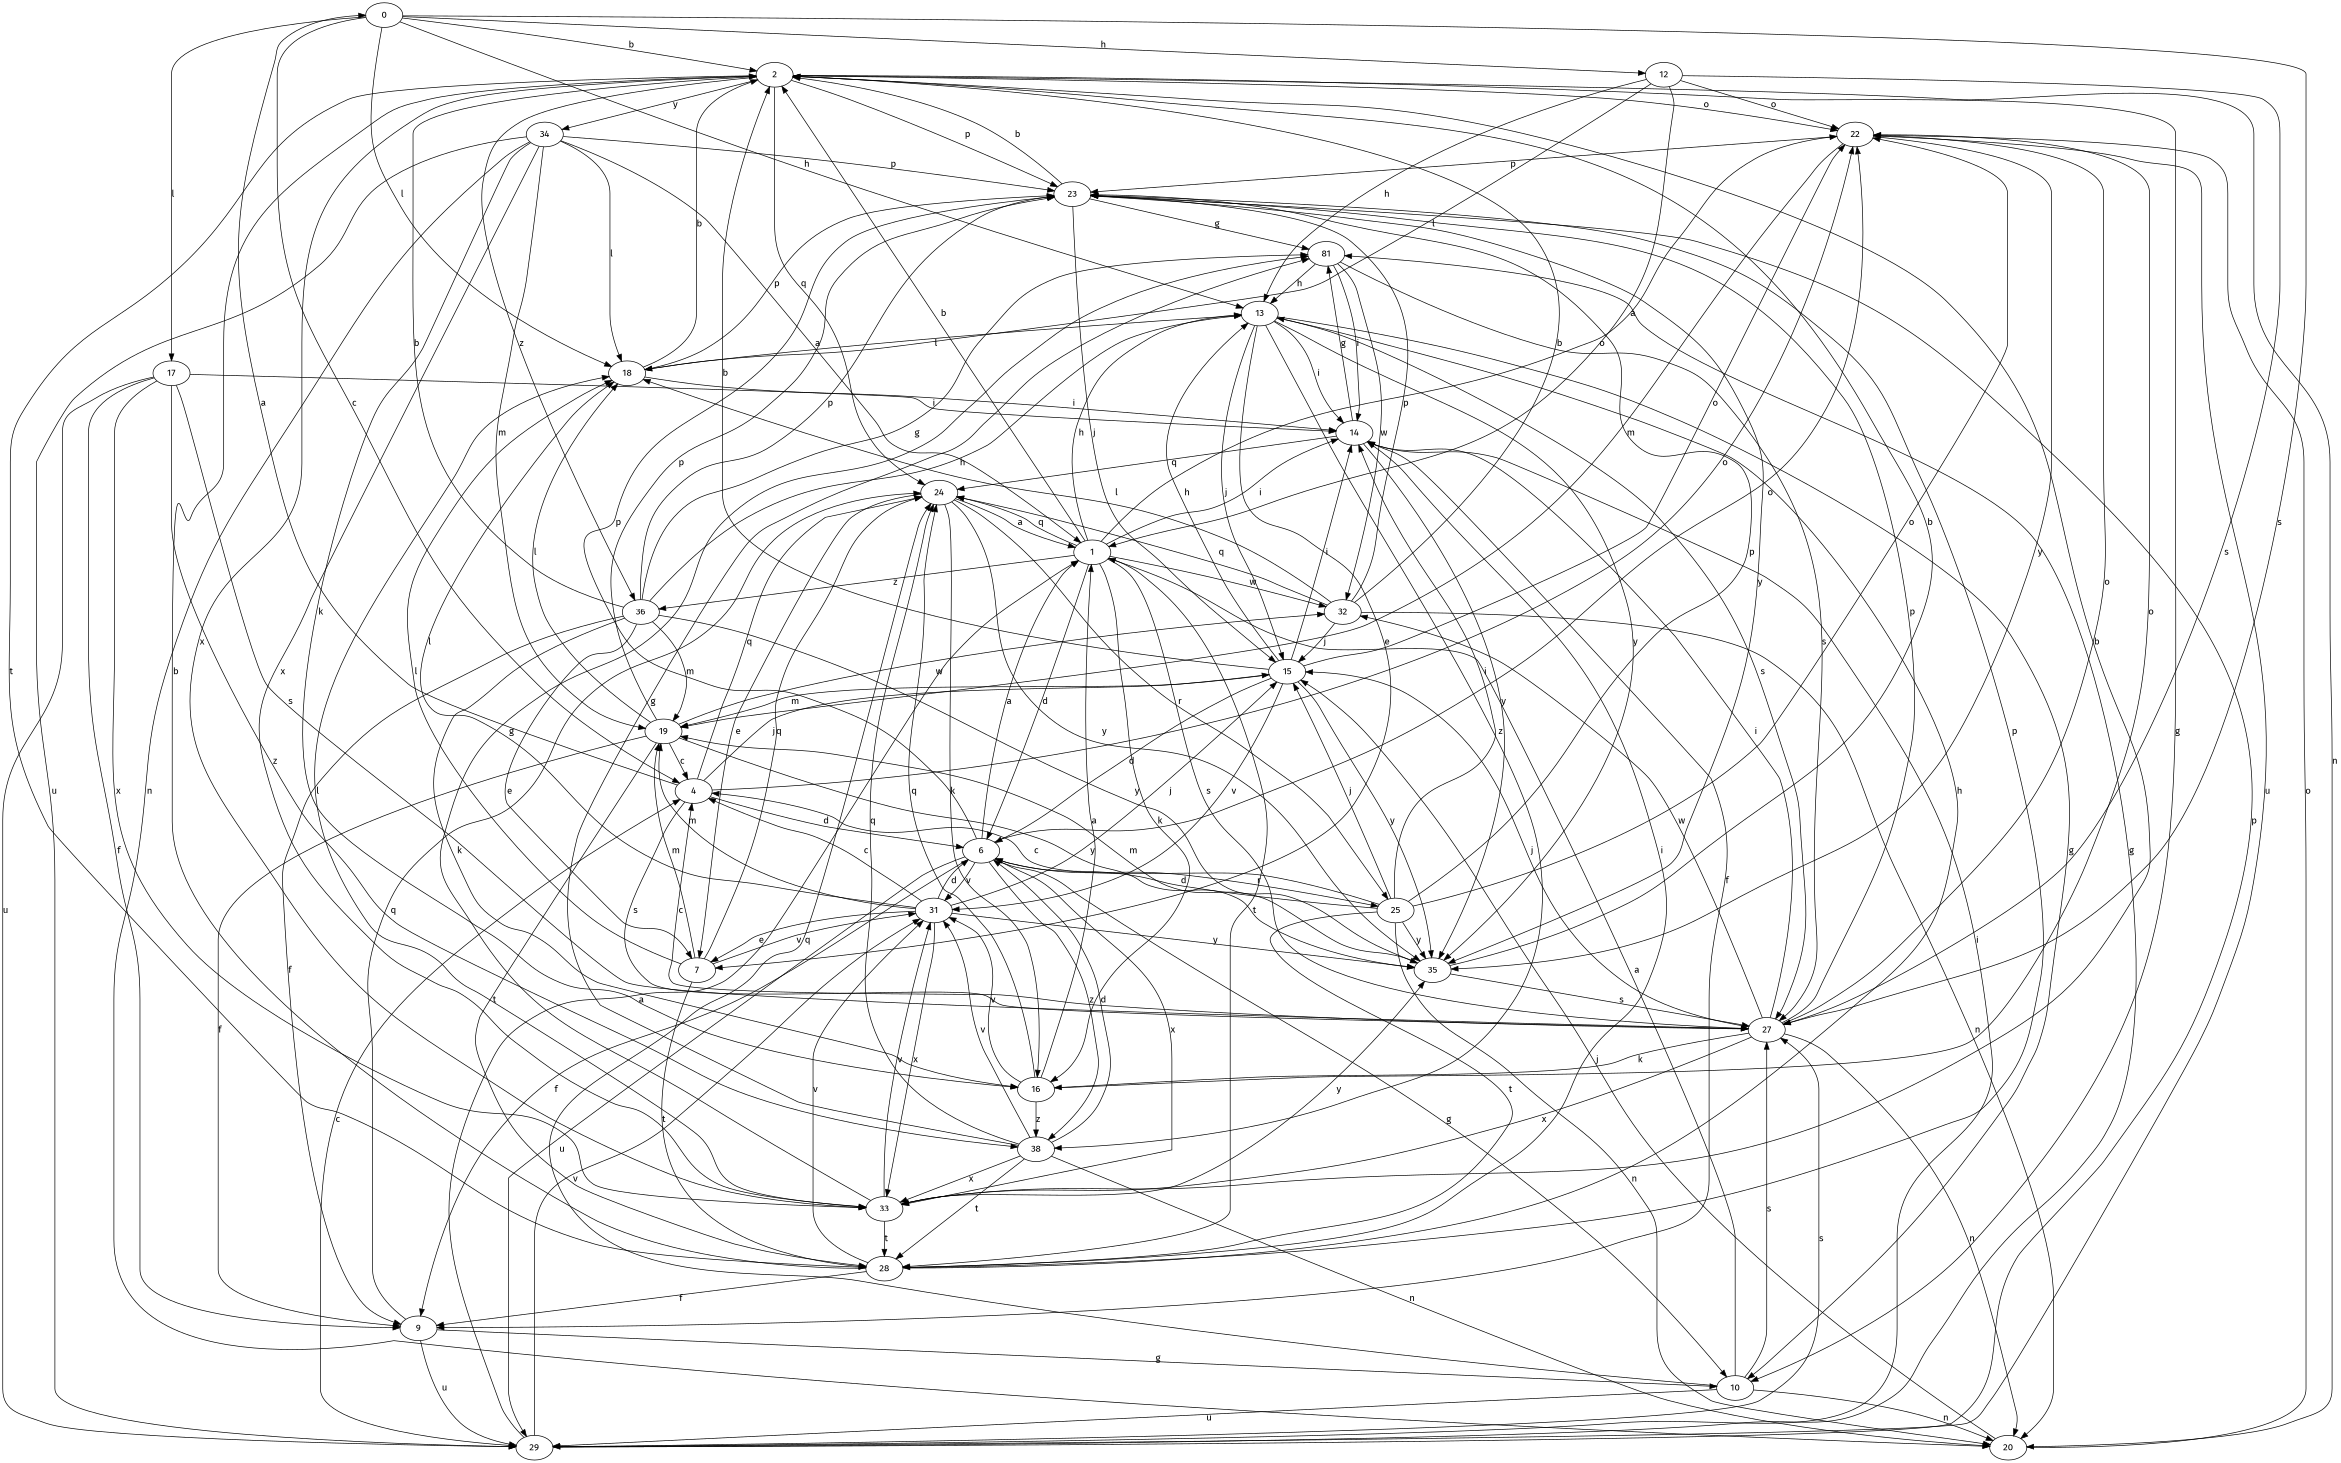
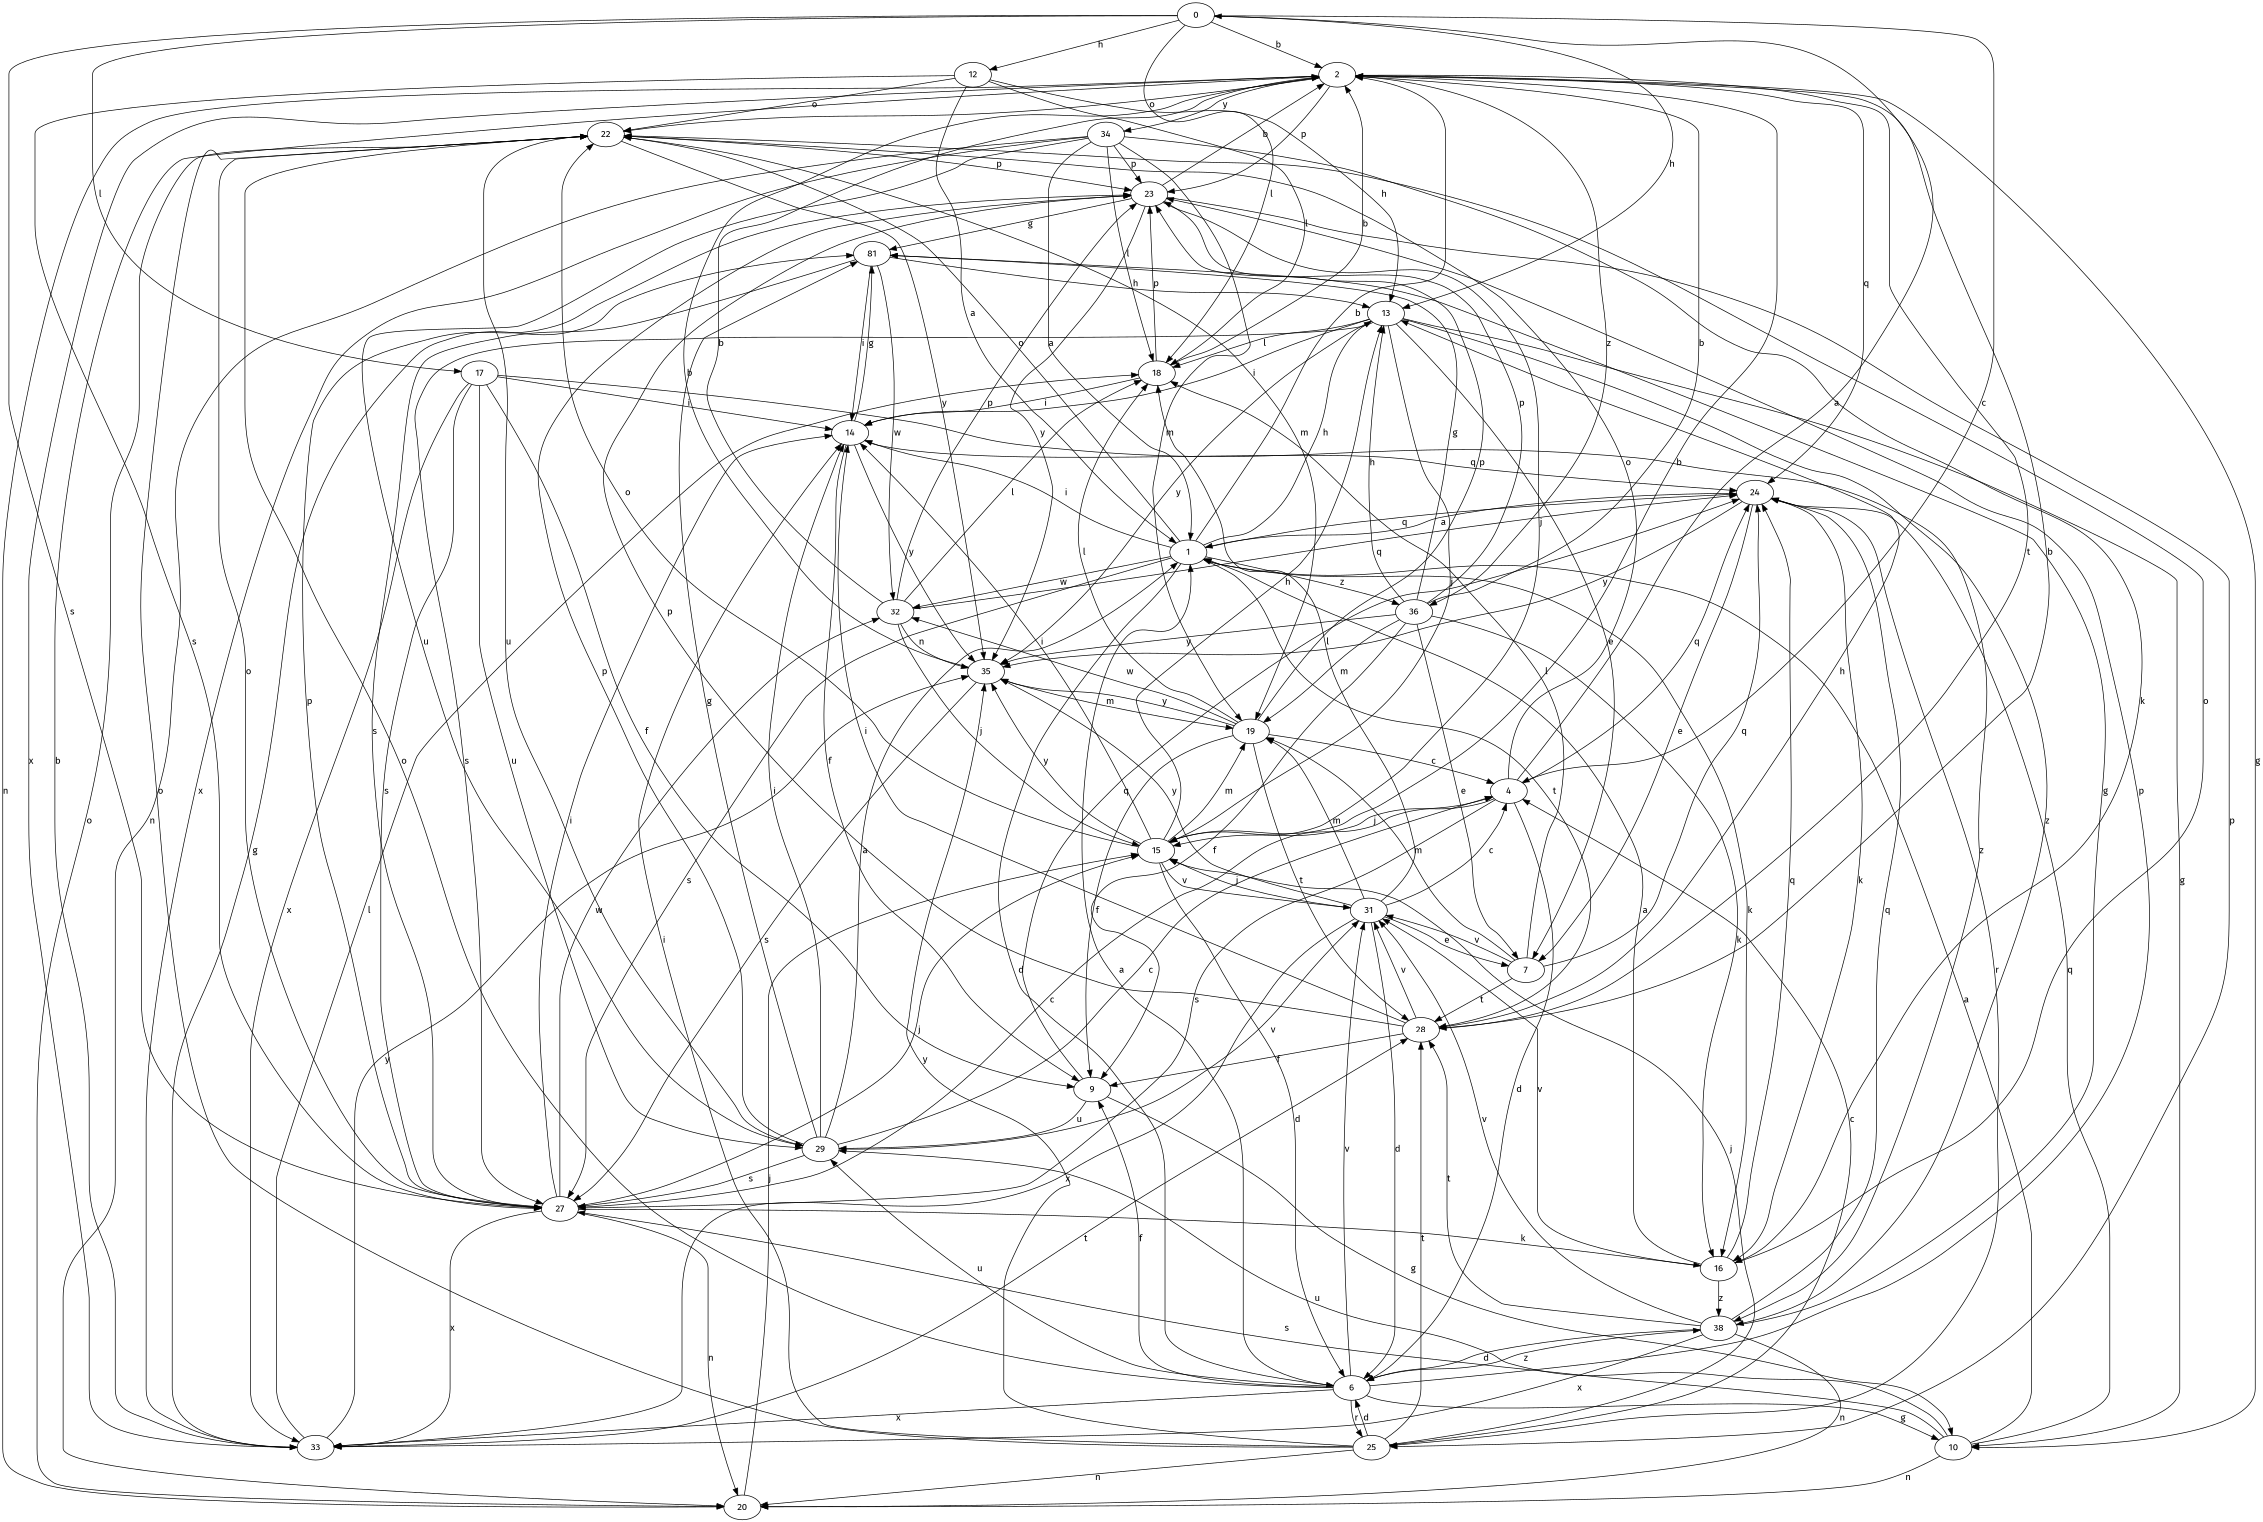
  strict digraph {
    fontname="Fira Sans"
    node [fontname="Fira Sans"]
    edge [fontname="Fira Sans"]
    0
    2
    4
    12
    13
    17
    18
    27
    22
    24
    28
    36
    10
    20
    23
    33
    34
    6
    15
    1
    14
    38
    7
    35
    9
    29
    16
    32
    25
    31
    n31 [label=81]
    19
    0 -> 2 [label=b]
    0 -> 4 [label=c]
    0 -> 12 [label=h]
    0 -> 13 [label=h]
    0 -> 17 [label=l]
    0 -> 18 [label=l]
    0 -> 27 [label=s]
    2 -> 22 [label=o]
    2 -> 24 [label=q]
    2 -> 28 [label=t]
    2 -> 36 [label=z]
    2 -> 10 [label=g]
    2 -> 20 [label=n]
    2 -> 23 [label=p]
    2 -> 33 [label=x]
    2 -> 34 [label=y]
    4 -> 0 [label=a]
    4 -> 27 [label=s]
    4 -> 22 [label=o]
    4 -> 24 [label=q]
    4 -> 6 [label=d]
    4 -> 15 [label=j]
    12 -> 13 [label=h]
    12 -> 18 [label=l]
    12 -> 27 [label=s]
    12 -> 22 [label=o]
    12 -> 1 [label=a]
    13 -> 18 [label=l]
    13 -> 27 [label=s]
    13 -> 10 [label=g]
    13 -> 15 [label=j]
    13 -> 14 [label=i]
    13 -> 38 [label=z]
    13 -> 7 [label=e]
    13 -> 35 [label=y]
    17 -> 27 [label=s]
    17 -> 33 [label=x]
    17 -> 14 [label=i]
    17 -> 38 [label=z]
    17 -> 9 [label=f]
    17 -> 29 [label=u]
    18 -> 2 [label=b]
    18 -> 23 [label=p]
    18 -> 14 [label=i]
    27 -> 4 [label=c]
    27 -> 22 [label=o]
    27 -> 20 [label=n]
    27 -> 23 [label=p]
    27 -> 33 [label=x]
    27 -> 15 [label=j]
    27 -> 14 [label=i]
    27 -> 16 [label=k]
    27 -> 32 [label=w]
    22 -> 23 [label=p]
    22 -> 35 [label=y]
    22 -> 29 [label=u]
    22 -> 19 [label=m]
    24 -> 1 [label=a]
    24 -> 7 [label=e]
    24 -> 35 [label=y]
    24 -> 16 [label=k]
    24 -> 25 [label=r]
    28 -> 2 [label=b]
    28 -> 13 [label=h]
    28 -> 23 [label=p]
    28 -> 14 [label=i]
    28 -> 9 [label=f]
    28 -> 31 [label=v]
    36 -> 2 [label=b]
    36 -> 13 [label=h]
    36 -> 23 [label=p]
    36 -> 7 [label=e]
    36 -> 35 [label=y]
    36 -> 9 [label=f]
    36 -> 16 [label=k]
    36 -> n31 [label=g]
    36 -> 19 [label=m]
    10 -> 27 [label=s]
    10 -> 24 [label=q]
    10 -> 20 [label=n]
    10 -> 1 [label=a]
    10 -> 29 [label=u]
    20 -> 22 [label=o]
    20 -> 15 [label=j]
    23 -> 2 [label=b]
    23 -> 15 [label=j]
    23 -> 35 [label=y]
    23 -> n31 [label=g]
    33 -> 2 [label=b]
    33 -> 18 [label=l]
    33 -> 28 [label=t]
    33 -> 35 [label=y]
-   33 -> 31 [label=v]
    33 -> n31 [label=g]
    34 -> 18 [label=l]
    34 -> 20 [label=n]
    34 -> 23 [label=p]
    34 -> 33 [label=x]
    34 -> 1 [label=a]
    34 -> 29 [label=u]
    34 -> 16 [label=k]
    34 -> 19 [label=m]
    6 -> 22 [label=o]
    6 -> 10 [label=g]
    6 -> 23 [label=p]
    6 -> 33 [label=x]
    6 -> 1 [label=a]
    6 -> 38 [label=z]
    6 -> 9 [label=f]
    6 -> 29 [label=u]
    6 -> 25 [label=r]
    6 -> 31 [label=v]
    15 -> 2 [label=b]
    15 -> 13 [label=h]
    15 -> 22 [label=o]
    15 -> 6 [label=d]
    15 -> 14 [label=i]
    15 -> 35 [label=y]
    15 -> 31 [label=v]
    15 -> 19 [label=m]
    1 -> 2 [label=b]
    1 -> 13 [label=h]
    1 -> 27 [label=s]
    1 -> 22 [label=o]
    1 -> 24 [label=q]
    1 -> 28 [label=t]
    1 -> 36 [label=z]
    1 -> 6 [label=d]
    1 -> 14 [label=i]
    1 -> 16 [label=k]
    1 -> 32 [label=w]
    14 -> 24 [label=q]
    14 -> 35 [label=y]
    14 -> 9 [label=f]
    14 -> n31 [label=g]
    38 -> 24 [label=q]
    38 -> 28 [label=t]
    38 -> 20 [label=n]
    38 -> 33 [label=x]
    38 -> 6 [label=d]
    38 -> 31 [label=v]
    38 -> n31 [label=g]
    7 -> 18 [label=l]
    7 -> 24 [label=q]
    7 -> 28 [label=t]
    7 -> 31 [label=v]
    7 -> 19 [label=m]
    35 -> 2 [label=b]
    35 -> 27 [label=s]
    35 -> 19 [label=m]
    9 -> 24 [label=q]
    9 -> 10 [label=g]
    9 -> 29 [label=u]
    29 -> 4 [label=c]
    29 -> 27 [label=s]
    29 -> 23 [label=p]
    29 -> 1 [label=a]
    29 -> 14 [label=i]
    29 -> 31 [label=v]
    29 -> n31 [label=g]
    16 -> 22 [label=o]
    16 -> 24 [label=q]
    16 -> 1 [label=a]
    16 -> 38 [label=z]
    16 -> 31 [label=v]
    32 -> 2 [label=b]
    32 -> 18 [label=l]
    32 -> 24 [label=q]
-   32 -> 20 [label=n]
+   32 -> 35 [label=n]
    32 -> 23 [label=p]
    32 -> 15 [label=j]
    25 -> 4 [label=c]
    25 -> 22 [label=o]
    25 -> 28 [label=t]
    25 -> 20 [label=n]
-   25 -> 23 [label=p]
+   23 -> 25 [label=p]
    25 -> 6 [label=d]
    25 -> 15 [label=j]
    25 -> 14 [label=i]
    25 -> 35 [label=y]
    31 -> 4 [label=c]
    31 -> 18 [label=l]
    31 -> 33 [label=x]
    31 -> 6 [label=d]
    31 -> 15 [label=j]
    31 -> 7 [label=e]
    31 -> 35 [label=y]
    31 -> 19 [label=m]
    n31 -> 13 [label=h]
    n31 -> 27 [label=s]
    n31 -> 14 [label=i]
    n31 -> 32 [label=w]
    19 -> 4 [label=c]
    19 -> 18 [label=l]
    19 -> 28 [label=t]
    19 -> 23 [label=p]
    19 -> 35 [label=y]
    19 -> 9 [label=f]
    19 -> 32 [label=w]
  }
